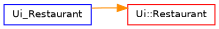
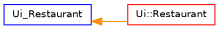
  digraph {
    rankdir=LR
    node [fillcolor=white fontname=Helvetica fontsize=10 shape=record style=filled]
    n1 [color=blue height=0.2 label=Ui_Restaurant width=0.4]
    n2 [color=red height=0.2 label="Ui::Restaurant" width=0.4]
-   n2 -> n1 [color=darkorange dir=back fontname=Helvetica fontsize=10 labelfontname=Helvetica labelfontsize=10 style=solid]
+   n1 -> n2 [color=darkorange dir=back fontname=Helvetica fontsize=10 labelfontname=Helvetica labelfontsize=10 style=solid]
  }
